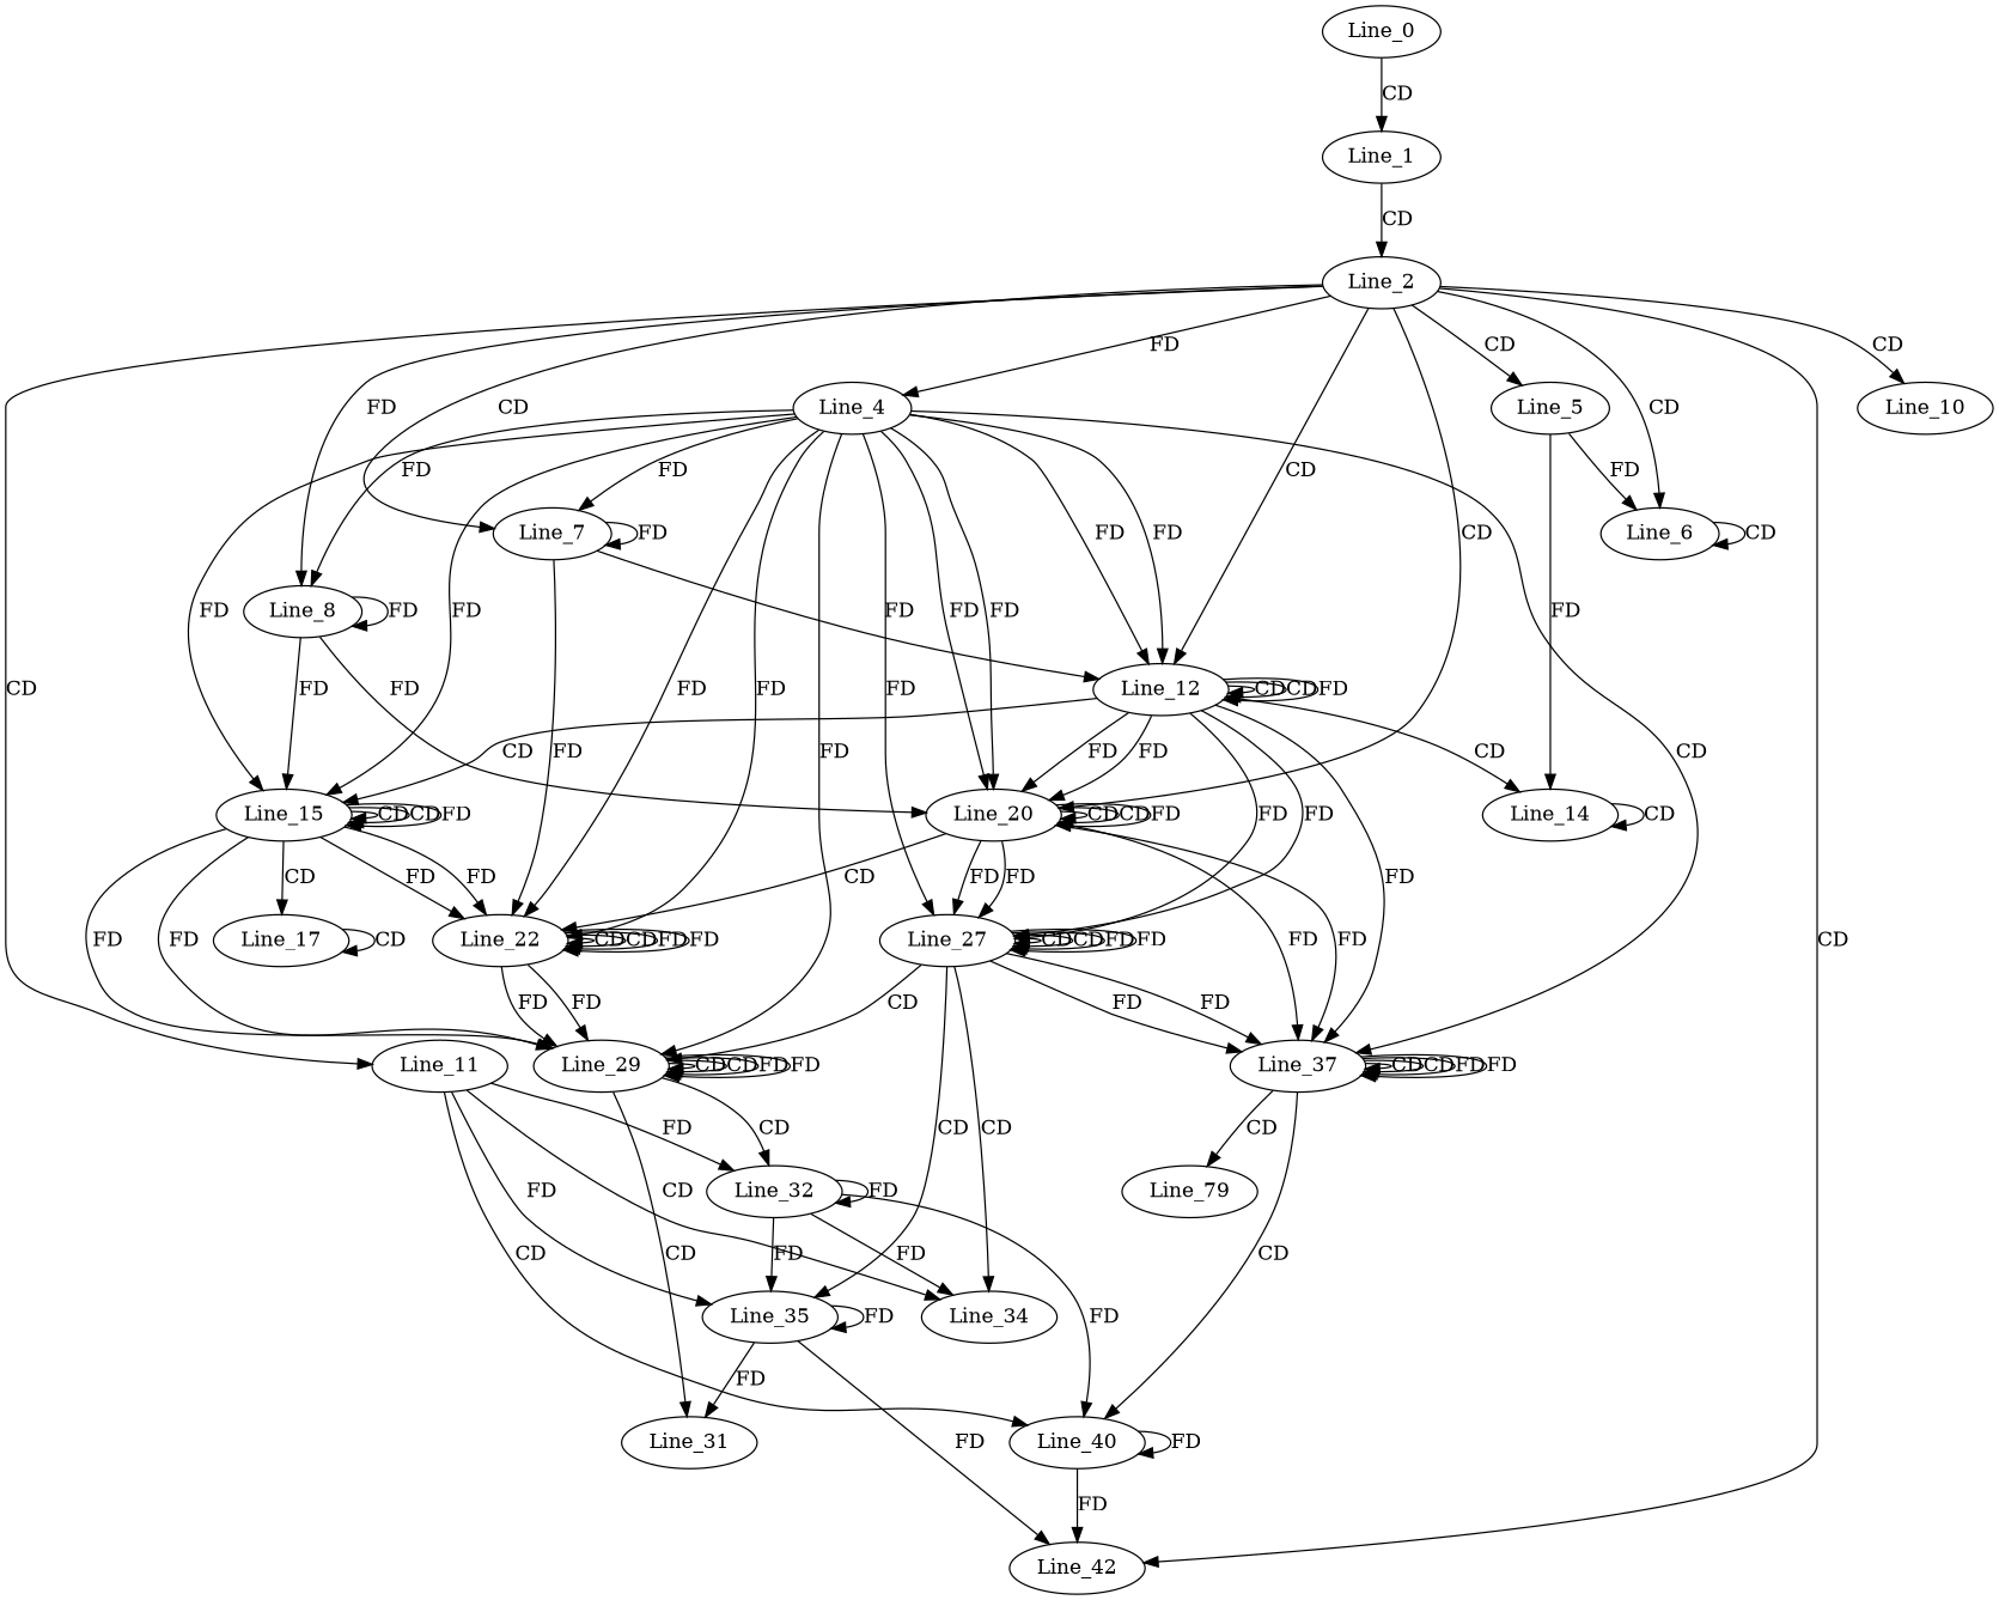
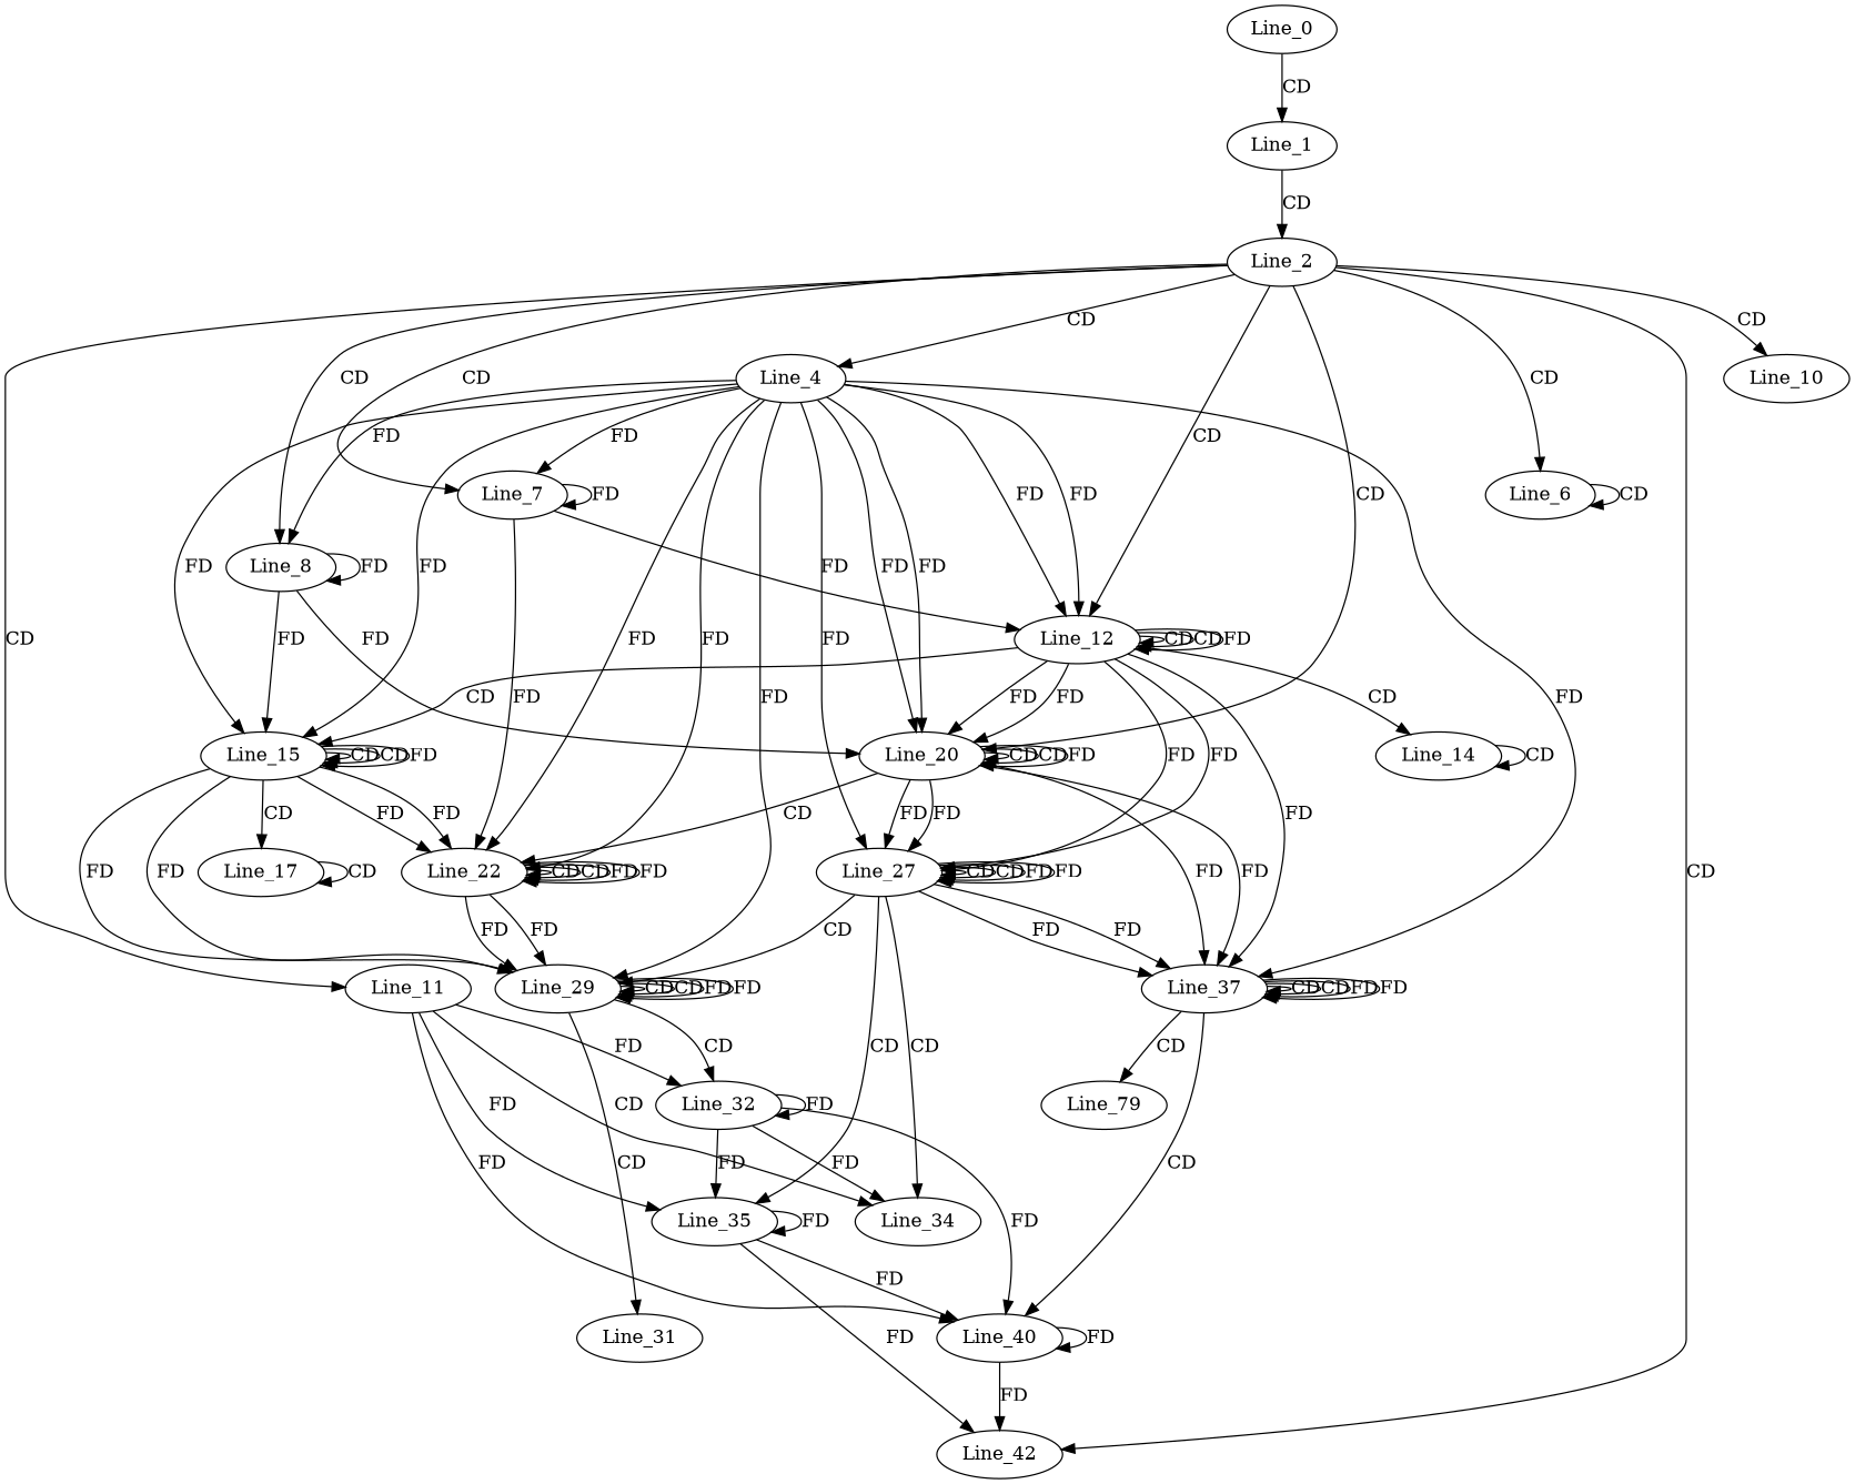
  digraph {
    Line_0
    Line_1
    Line_2
    Line_4
-   Line_5
    Line_6
    Line_7
    Line_8
    Line_10
    Line_11
    Line_12
    Line_20
    Line_42
    Line_15
    Line_22
    Line_27
    Line_29
    Line_37
    Line_14
    Line_32
    Line_34
    Line_35
    Line_40
    Line_17
    Line_31
    n26 [label=Line_79]
    Line_0 -> Line_1 [label=CD]
    Line_1 -> Line_2 [label=CD]
-   Line_2 -> Line_4 [label=FD]
-   Line_2 -> Line_5 [label=CD]
+   Line_2 -> Line_4 [label=CD]
    Line_2 -> Line_6 [label=CD]
    Line_2 -> Line_7 [label=CD]
-   Line_2 -> Line_8 [label=FD]
+   Line_2 -> Line_8 [label=CD]
    Line_2 -> Line_10 [label=CD]
    Line_2 -> Line_11 [label=CD]
    Line_2 -> Line_12 [label=CD]
    Line_2 -> Line_20 [label=CD]
    Line_2 -> Line_42 [label=CD]
    Line_4 -> Line_7 [label=FD]
    Line_4 -> Line_8 [label=FD]
    Line_4 -> Line_12 [label=FD]
    Line_4 -> Line_12 [label=FD]
    Line_4 -> Line_20 [label=FD]
    Line_4 -> Line_20 [label=FD]
    Line_4 -> Line_15 [label=FD]
    Line_4 -> Line_15 [label=FD]
    Line_4 -> Line_22 [label=FD]
    Line_4 -> Line_22 [label=FD]
    Line_4 -> Line_27 [label=FD]
    Line_4 -> Line_29 [label=FD]
-   Line_4 -> Line_37 [label=CD]
-   Line_5 -> Line_6 [label=FD]
-   Line_5 -> Line_14 [label=FD]
+   Line_4 -> Line_37 [label=FD]
    Line_6 -> Line_6 [label=CD]
    Line_7 -> Line_7 [label=FD]
    Line_7 -> Line_12 [label=FD]
    Line_7 -> Line_22 [label=FD]
    Line_8 -> Line_8 [label=FD]
    Line_8 -> Line_20 [label=FD]
    Line_8 -> Line_15 [label=FD]
    Line_11 -> Line_32 [label=FD]
    Line_11 -> Line_34 [label=CD]
    Line_11 -> Line_35 [label=FD]
-   Line_11 -> Line_40 [label=CD]
+   Line_11 -> Line_40 [label=FD]
    Line_12 -> Line_12 [label=CD]
    Line_12 -> Line_12 [label=CD]
    Line_12 -> Line_12 [label=FD]
    Line_12 -> Line_20 [label=FD]
    Line_12 -> Line_20 [label=FD]
    Line_12 -> Line_15 [label=CD]
    Line_12 -> Line_27 [label=FD]
    Line_12 -> Line_27 [label=FD]
    Line_12 -> Line_37 [label=FD]
    Line_12 -> Line_14 [label=CD]
    Line_20 -> Line_20 [label=CD]
    Line_20 -> Line_20 [label=CD]
    Line_20 -> Line_20 [label=FD]
    Line_20 -> Line_22 [label=CD]
    Line_20 -> Line_27 [label=FD]
    Line_20 -> Line_27 [label=FD]
    Line_20 -> Line_37 [label=FD]
    Line_20 -> Line_37 [label=FD]
    Line_15 -> Line_15 [label=CD]
    Line_15 -> Line_15 [label=CD]
    Line_15 -> Line_15 [label=FD]
    Line_15 -> Line_22 [label=FD]
    Line_15 -> Line_22 [label=FD]
    Line_15 -> Line_29 [label=FD]
    Line_15 -> Line_29 [label=FD]
    Line_15 -> Line_17 [label=CD]
    Line_22 -> Line_22 [label=CD]
    Line_22 -> Line_22 [label=CD]
    Line_22 -> Line_22 [label=FD]
    Line_22 -> Line_22 [label=FD]
    Line_22 -> Line_29 [label=FD]
    Line_22 -> Line_29 [label=FD]
    Line_27 -> Line_27 [label=CD]
    Line_27 -> Line_27 [label=CD]
    Line_27 -> Line_27 [label=FD]
    Line_27 -> Line_27 [label=FD]
    Line_27 -> Line_29 [label=CD]
    Line_27 -> Line_37 [label=FD]
    Line_27 -> Line_37 [label=FD]
    Line_27 -> Line_34 [label=CD]
    Line_27 -> Line_35 [label=CD]
    Line_29 -> Line_29 [label=CD]
    Line_29 -> Line_29 [label=CD]
    Line_29 -> Line_29 [label=FD]
    Line_29 -> Line_29 [label=FD]
    Line_29 -> Line_32 [label=CD]
    Line_29 -> Line_31 [label=CD]
    Line_37 -> Line_37 [label=CD]
    Line_37 -> Line_37 [label=CD]
    Line_37 -> Line_37 [label=FD]
    Line_37 -> Line_37 [label=FD]
    Line_37 -> Line_40 [label=CD]
    Line_37 -> n26 [label=CD]
    Line_14 -> Line_14 [label=CD]
    Line_32 -> Line_32 [label=FD]
    Line_32 -> Line_34 [label=FD]
    Line_32 -> Line_35 [label=FD]
    Line_32 -> Line_40 [label=FD]
    Line_35 -> Line_42 [label=FD]
    Line_35 -> Line_35 [label=FD]
-   Line_35 -> Line_31 [label=FD]
+   Line_35 -> Line_40 [label=FD]
    Line_40 -> Line_42 [label=FD]
    Line_40 -> Line_40 [label=FD]
    Line_17 -> Line_17 [label=CD]
  }
